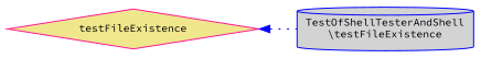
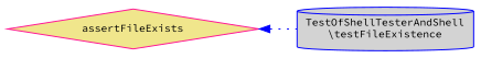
  digraph {
    rankdir=LR
    fontname="Source Code Pro"
    node [fontname="Source Code Pro" fontsize=10 style=filled]
-   n1 [color=deeppink fillcolor=khaki fontcolor=black height=0.2 label=testFileExistence shape=diamond width=0.4]
+   n1 [color=deeppink fillcolor=khaki fontcolor=black height=0.2 label=assertFileExists shape=diamond width=0.4]
    n2 [color=blue fillcolor=lightgrey height=0.2 label="TestOfShellTesterAndShell\l\\testFileExistence" shape=cylinder width=0.4]
    n1 -> n2 [color=blue dir=back fontname="Source Code Pro" fontsize=10 labelfontname=Helvetica labelfontsize=10 style=dotted]
  }
